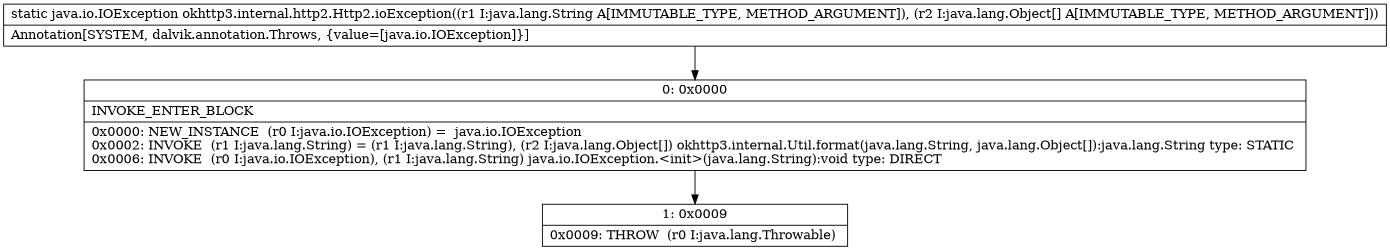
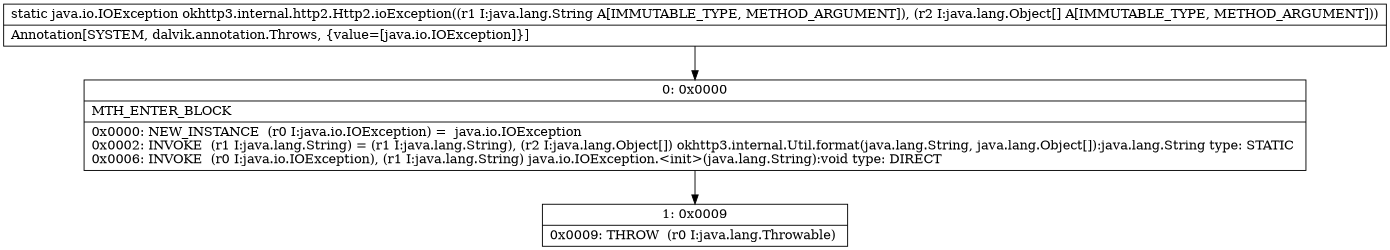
  digraph {
    node [shape=record]
-   n1 [label="{0\:\ 0x0000|INVOKE_ENTER_BLOCK\l|0x0000: NEW_INSTANCE  (r0 I:java.io.IOException) =  java.io.IOException \l0x0002: INVOKE  (r1 I:java.lang.String) = (r1 I:java.lang.String), (r2 I:java.lang.Object[]) okhttp3.internal.Util.format(java.lang.String, java.lang.Object[]):java.lang.String type: STATIC \l0x0006: INVOKE  (r0 I:java.io.IOException), (r1 I:java.lang.String) java.io.IOException.\<init\>(java.lang.String):void type: DIRECT \l}"]
+   n1 [label="{0\:\ 0x0000|MTH_ENTER_BLOCK\l|0x0000: NEW_INSTANCE  (r0 I:java.io.IOException) =  java.io.IOException \l0x0002: INVOKE  (r1 I:java.lang.String) = (r1 I:java.lang.String), (r2 I:java.lang.Object[]) okhttp3.internal.Util.format(java.lang.String, java.lang.Object[]):java.lang.String type: STATIC \l0x0006: INVOKE  (r0 I:java.io.IOException), (r1 I:java.lang.String) java.io.IOException.\<init\>(java.lang.String):void type: DIRECT \l}"]
    n2 [label="{1\:\ 0x0009|0x0009: THROW  (r0 I:java.lang.Throwable) \l}"]
    n3 [label="{static java.io.IOException okhttp3.internal.http2.Http2.ioException((r1 I:java.lang.String A[IMMUTABLE_TYPE, METHOD_ARGUMENT]), (r2 I:java.lang.Object[] A[IMMUTABLE_TYPE, METHOD_ARGUMENT]))  | Annotation[SYSTEM, dalvik.annotation.Throws, \{value=[java.io.IOException]\}]\l}"]
    n1 -> n2
    n3 -> n1
  }
